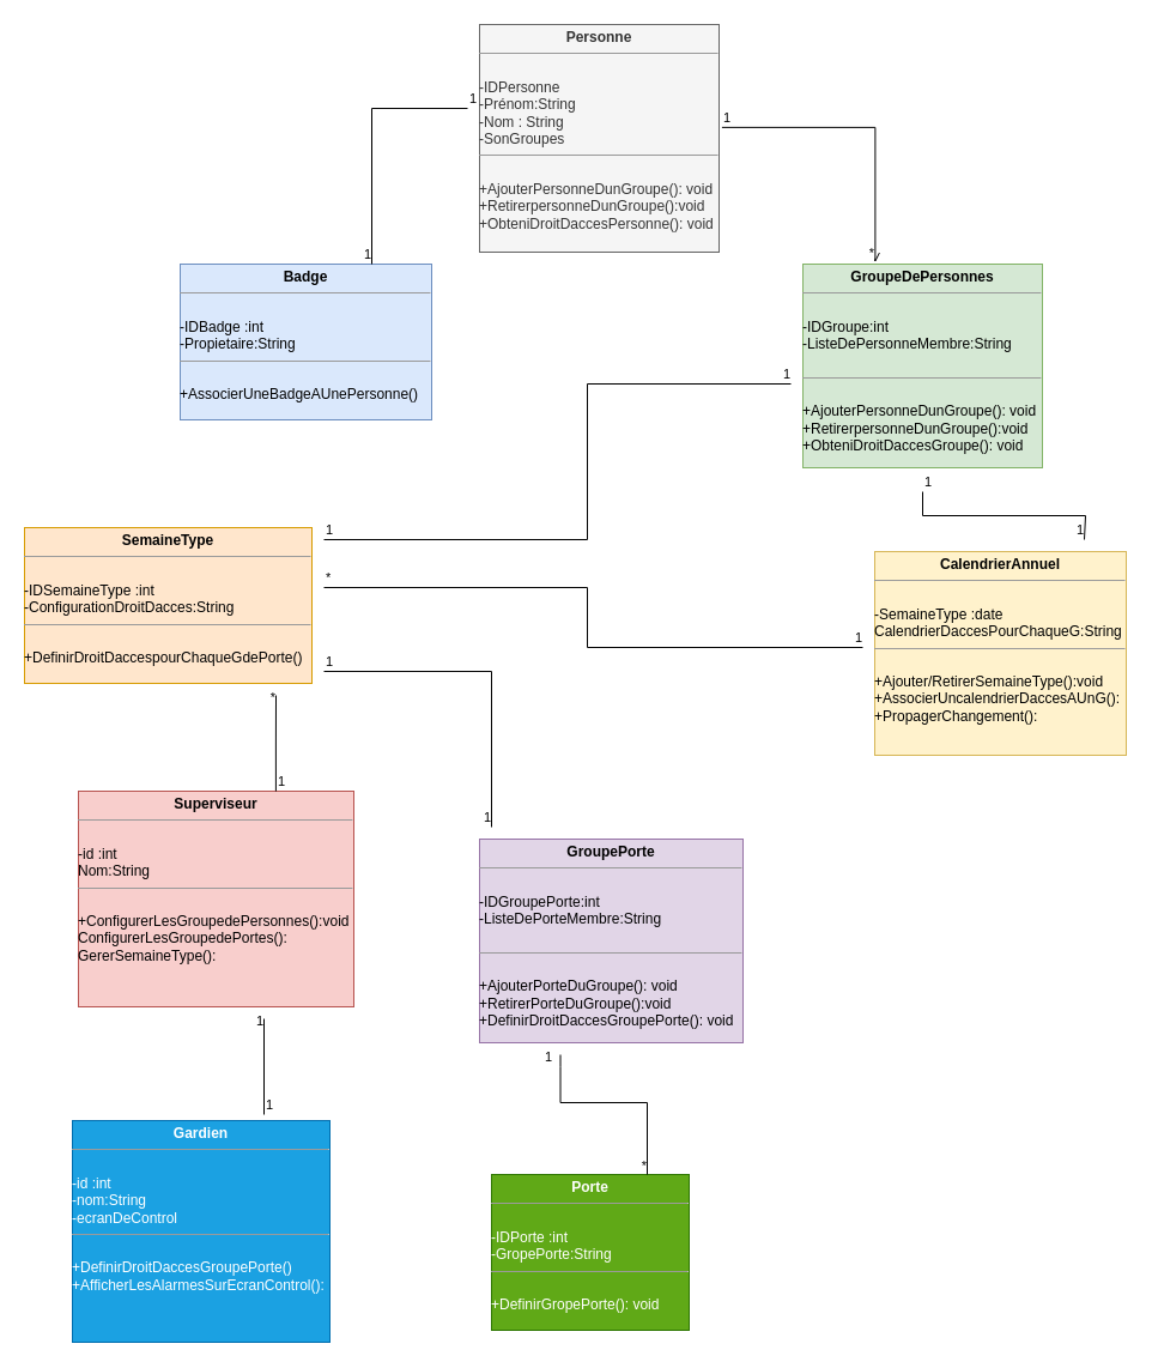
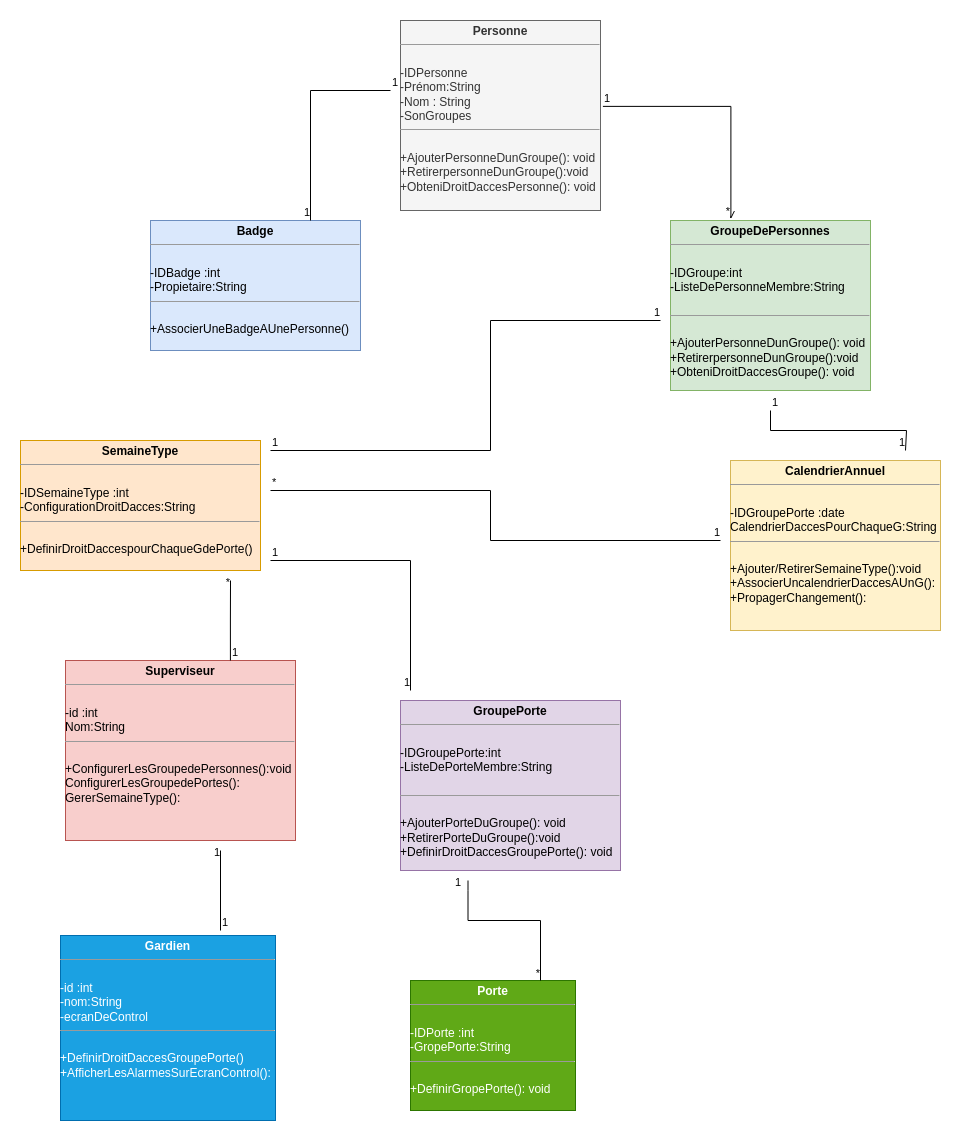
  <mxCell id="0" />
  <mxCell id="1" parent="0" />
  <mxCell id="2" value="&lt;p style=&quot;margin:0px;margin-top:4px;text-align:center;&quot;&gt;&lt;b&gt;Personne&lt;/b&gt;&lt;/p&gt;&lt;hr size=&quot;1&quot;&gt;&lt;p style=&quot;margin:0px;margin-left:4px;&quot;&gt;&lt;br&gt;&lt;/p&gt;-IDPersonne&lt;br&gt;-Prénom:String&lt;br&gt;-Nom : String&lt;br&gt;-SonGroupes&lt;br&gt;&lt;hr size=&quot;1&quot;&gt;&lt;p style=&quot;margin:0px;margin-left:4px;&quot;&gt;&amp;nbsp;&lt;/p&gt;+AjouterPersonneDunGroupe(): void&lt;br&gt;+RetirerpersonneDunGroupe():void&lt;br&gt;+ObteniDroitDaccesPersonne(): void&lt;span style=&quot;background-color: initial;&quot;&gt;&lt;br&gt;&lt;/span&gt;" style="verticalAlign=top;align=left;overflow=fill;fontSize=12;fontFamily=Helvetica;html=1;whiteSpace=wrap;fillColor=#f5f5f5;fontColor=#333333;strokeColor=#666666;" vertex="1" parent="1"><mxGeometry x="400" width="200" height="190" as="geometry" y="20" /></mxCell>
  <mxCell id="3" value="&lt;p style=&quot;margin:0px;margin-top:4px;text-align:center;&quot;&gt;&lt;b&gt;Badge&lt;/b&gt;&lt;/p&gt;&lt;hr size=&quot;1&quot;&gt;&lt;p style=&quot;margin:0px;margin-left:4px;&quot;&gt;&lt;br&gt;&lt;/p&gt;-IDBadge :int&lt;br&gt;-Propietaire:String&lt;br&gt;&lt;hr size=&quot;1&quot;&gt;&lt;p style=&quot;margin:0px;margin-left:4px;&quot;&gt;&amp;nbsp;&lt;/p&gt;+AssocierUneBadgeAUnePersonne()&lt;span style=&quot;background-color: initial;&quot;&gt;&lt;br&gt;&lt;/span&gt;" style="verticalAlign=top;align=left;overflow=fill;fontSize=12;fontFamily=Helvetica;html=1;whiteSpace=wrap;fillColor=#dae8fc;strokeColor=#6c8ebf;" vertex="1" parent="1"><mxGeometry y="220" width="210" height="130" as="geometry" x="150" /></mxCell>
  <mxCell id="4" value="&lt;p style=&quot;margin:0px;margin-top:4px;text-align:center;&quot;&gt;&lt;b&gt;GroupeDePersonnes&lt;/b&gt;&lt;br&gt;&lt;/p&gt;&lt;hr size=&quot;1&quot;&gt;&lt;p style=&quot;margin:0px;margin-left:4px;&quot;&gt;&lt;br&gt;&lt;/p&gt;-IDGroupe:int&lt;br&gt;-ListeDePersonneMembre:String&lt;br&gt;&lt;br&gt;&lt;hr size=&quot;1&quot;&gt;&lt;p style=&quot;margin:0px;margin-left:4px;&quot;&gt;&amp;nbsp;&lt;/p&gt;+AjouterPersonneDunGroupe(): void&lt;br&gt;+RetirerpersonneDunGroupe():void&lt;br&gt;+ObteniDroitDaccesGroupe(): void&lt;span style=&quot;background-color: initial;&quot;&gt;&lt;br&gt;&lt;/span&gt;" style="verticalAlign=top;align=left;overflow=fill;fontSize=12;fontFamily=Helvetica;html=1;whiteSpace=wrap;fillColor=#d5e8d4;strokeColor=#82b366;" vertex="1" parent="1"><mxGeometry x="670" y="220" width="200" height="170" as="geometry" /></mxCell>
  <mxCell id="5" value="&lt;p style=&quot;margin:0px;margin-top:4px;text-align:center;&quot;&gt;&lt;b&gt;Porte&lt;/b&gt;&lt;/p&gt;&lt;hr size=&quot;1&quot;&gt;&lt;p style=&quot;margin:0px;margin-left:4px;&quot;&gt;&lt;br&gt;&lt;/p&gt;-IDPorte :int&lt;br&gt;-GropePorte:String&lt;br&gt;&lt;hr size=&quot;1&quot;&gt;&lt;p style=&quot;margin:0px;margin-left:4px;&quot;&gt;&amp;nbsp;&lt;/p&gt;+DefinirGropePorte(): void&lt;span style=&quot;background-color: initial;&quot;&gt;&lt;br&gt;&lt;/span&gt;" style="verticalAlign=top;align=left;overflow=fill;fontSize=12;fontFamily=Helvetica;html=1;whiteSpace=wrap;fillColor=#60a917;fontColor=#ffffff;strokeColor=#2D7600;" vertex="1" parent="1"><mxGeometry x="410" y="980" width="165" height="130" as="geometry" /></mxCell>
  <mxCell id="6" value="&lt;p style=&quot;margin:0px;margin-top:4px;text-align:center;&quot;&gt;&lt;b&gt;GroupePorte&lt;/b&gt;&lt;br&gt;&lt;/p&gt;&lt;hr size=&quot;1&quot;&gt;&lt;p style=&quot;margin:0px;margin-left:4px;&quot;&gt;&lt;br&gt;&lt;/p&gt;-IDGroupePorte:int&lt;br&gt;-ListeDePorteMembre:String&lt;br&gt;&lt;br&gt;&lt;hr size=&quot;1&quot;&gt;&lt;p style=&quot;margin:0px;margin-left:4px;&quot;&gt;&amp;nbsp;&lt;/p&gt;+AjouterPorteDuGroupe(): void&lt;br&gt;+RetirerPorteDuGroupe():void&lt;br&gt;+DefinirDroitDaccesGroupePorte(): void&lt;span style=&quot;background-color: initial;&quot;&gt;&lt;br&gt;&lt;/span&gt;" style="verticalAlign=top;align=left;overflow=fill;fontSize=12;fontFamily=Helvetica;html=1;whiteSpace=wrap;fillColor=#e1d5e7;strokeColor=#9673a6;" vertex="1" parent="1"><mxGeometry x="400" y="700" width="220" height="170" as="geometry" /></mxCell>
- <mxCell id="7" value="&lt;p style=&quot;margin:0px;margin-top:4px;text-align:center;&quot;&gt;&lt;b&gt;CalendrierAnnuel&lt;/b&gt;&lt;/p&gt;&lt;hr size=&quot;1&quot;&gt;&lt;p style=&quot;margin:0px;margin-left:4px;&quot;&gt;&lt;br&gt;&lt;/p&gt;-SemaineType :date&lt;br&gt;CalendrierDaccesPourChaqueG:String&lt;br&gt;&lt;hr size=&quot;1&quot;&gt;&lt;p style=&quot;margin:0px;margin-left:4px;&quot;&gt;&amp;nbsp;&lt;/p&gt;+Ajouter/RetirerSemaineType():void&lt;br&gt;&lt;span style=&quot;background-color: initial;&quot;&gt;+AssocierUncalendrierDaccesAUnG():&lt;br&gt;+PropagerChangement():&lt;br&gt;&lt;/span&gt;" style="verticalAlign=top;align=left;overflow=fill;fontSize=12;fontFamily=Helvetica;html=1;whiteSpace=wrap;fillColor=#fff2cc;strokeColor=#d6b656;" vertex="1" parent="1"><mxGeometry x="730" y="460" width="210" height="170" as="geometry" /></mxCell>
+ <mxCell id="7" value="&lt;p style=&quot;margin:0px;margin-top:4px;text-align:center;&quot;&gt;&lt;b&gt;CalendrierAnnuel&lt;/b&gt;&lt;/p&gt;&lt;hr size=&quot;1&quot;&gt;&lt;p style=&quot;margin:0px;margin-left:4px;&quot;&gt;&lt;br&gt;&lt;/p&gt;-IDGroupePorte :date&lt;br&gt;CalendrierDaccesPourChaqueG:String&lt;br&gt;&lt;hr size=&quot;1&quot;&gt;&lt;p style=&quot;margin:0px;margin-left:4px;&quot;&gt;&amp;nbsp;&lt;/p&gt;+Ajouter/RetirerSemaineType():void&lt;br&gt;&lt;span style=&quot;background-color: initial;&quot;&gt;+AssocierUncalendrierDaccesAUnG():&lt;br&gt;+PropagerChangement():&lt;br&gt;&lt;/span&gt;" style="verticalAlign=top;align=left;overflow=fill;fontSize=12;fontFamily=Helvetica;html=1;whiteSpace=wrap;fillColor=#fff2cc;strokeColor=#d6b656;" vertex="1" parent="1"><mxGeometry x="730" y="460" width="210" height="170" as="geometry" /></mxCell>
  <mxCell id="8" value="&lt;p style=&quot;margin:0px;margin-top:4px;text-align:center;&quot;&gt;&lt;b&gt;SemaineType&lt;/b&gt;&lt;/p&gt;&lt;hr size=&quot;1&quot;&gt;&lt;p style=&quot;margin:0px;margin-left:4px;&quot;&gt;&lt;br&gt;&lt;/p&gt;-IDSemaineType :int&lt;br&gt;-ConfigurationDroitDacces:String&lt;br&gt;&lt;hr size=&quot;1&quot;&gt;&lt;p style=&quot;margin:0px;margin-left:4px;&quot;&gt;&amp;nbsp;&lt;/p&gt;+DefinirDroitDaccespourChaqueGdePorte()&lt;span style=&quot;background-color: initial;&quot;&gt;&lt;br&gt;&lt;/span&gt;" style="verticalAlign=top;align=left;overflow=fill;fontSize=12;fontFamily=Helvetica;html=1;whiteSpace=wrap;fillColor=#ffe6cc;strokeColor=#d79b00;" vertex="1" parent="1"><mxGeometry x="20" y="440" width="240" height="130" as="geometry" /></mxCell>
  <mxCell id="9" value="&lt;p style=&quot;margin:0px;margin-top:4px;text-align:center;&quot;&gt;&lt;b&gt;Superviseur&lt;/b&gt;&lt;/p&gt;&lt;hr size=&quot;1&quot;&gt;&lt;p style=&quot;margin:0px;margin-left:4px;&quot;&gt;&lt;br&gt;&lt;/p&gt;-id :int&lt;br&gt;Nom:String&lt;br&gt;&lt;hr size=&quot;1&quot;&gt;&lt;p style=&quot;margin:0px;margin-left:4px;&quot;&gt;&amp;nbsp;&lt;/p&gt;+ConfigurerLesGroupedePersonnes():void&lt;br&gt;ConfigurerLesGroupedePortes():&lt;br&gt;&lt;span style=&quot;background-color: initial;&quot;&gt;GererSemaineType():&lt;br&gt;&lt;/span&gt;" style="verticalAlign=top;align=left;overflow=fill;fontSize=12;fontFamily=Helvetica;html=1;whiteSpace=wrap;fillColor=#f8cecc;strokeColor=#b85450;" vertex="1" parent="1"><mxGeometry x="65" y="660" width="230" height="180" as="geometry" /></mxCell>
  <mxCell id="10" value="&lt;p style=&quot;margin:0px;margin-top:4px;text-align:center;&quot;&gt;&lt;b&gt;Gardien&lt;/b&gt;&lt;/p&gt;&lt;hr size=&quot;1&quot;&gt;&lt;p style=&quot;margin:0px;margin-left:4px;&quot;&gt;&lt;br&gt;&lt;/p&gt;-id :int&lt;br&gt;-nom:String&lt;br&gt;-ecranDeControl&lt;br&gt;&lt;hr size=&quot;1&quot;&gt;&lt;p style=&quot;margin:0px;margin-left:4px;&quot;&gt;&amp;nbsp;&lt;/p&gt;+DefinirDroitDaccesGroupePorte()&lt;br&gt;+AfficherLesAlarmesSurEcranControl():&lt;span style=&quot;background-color: initial;&quot;&gt;&lt;br&gt;&lt;/span&gt;" style="verticalAlign=top;align=left;overflow=fill;fontSize=12;fontFamily=Helvetica;html=1;whiteSpace=wrap;fillColor=#1ba1e2;fontColor=#ffffff;strokeColor=#006EAF;" vertex="1" parent="1"><mxGeometry x="60" y="935" width="215" height="185" as="geometry" /></mxCell>
  <mxCell id="11" value="" style="endArrow=open;html=1;edgeStyle=orthogonalEdgeStyle;rounded=0;exitX=1.012;exitY=0.452;exitDx=0;exitDy=0;exitPerimeter=0;entryX=0.302;entryY=-0.008;entryDx=0;entryDy=0;entryPerimeter=0;" edge="1" parent="1" source="2" target="4"><mxGeometry relative="1" as="geometry"><mxPoint x="660" y="180" as="sourcePoint" /><mxPoint x="730" y="210" as="targetPoint" /><Array as="points"><mxPoint x="730" y="106" /></Array></mxGeometry></mxCell>
  <mxCell id="12" value="1" style="edgeLabel;resizable=0;html=1;align=left;verticalAlign=bottom;" connectable="0" vertex="1" parent="11"><mxGeometry x="-1" relative="1" as="geometry" /></mxCell>
  <mxCell id="13" value="*" style="edgeLabel;resizable=0;html=1;align=right;verticalAlign=bottom;" connectable="0" vertex="1" parent="11"><mxGeometry x="1" relative="1" as="geometry" /></mxCell>
  <mxCell id="14" value="" style="endArrow=none;html=1;edgeStyle=orthogonalEdgeStyle;rounded=0;" edge="1" parent="1"><mxGeometry relative="1" as="geometry"><mxPoint x="390" y="90" as="sourcePoint" /><mxPoint x="310" y="220" as="targetPoint" /><Array as="points"><mxPoint x="310" y="90" /></Array></mxGeometry></mxCell>
  <mxCell id="15" value="1" style="edgeLabel;resizable=0;html=1;align=left;verticalAlign=bottom;" connectable="0" vertex="1" parent="14"><mxGeometry x="-1" relative="1" as="geometry" /></mxCell>
  <mxCell id="16" value="1" style="edgeLabel;resizable=0;html=1;align=right;verticalAlign=bottom;" connectable="0" vertex="1" parent="14"><mxGeometry x="1" relative="1" as="geometry" /></mxCell>
  <mxCell id="17" value="" style="endArrow=none;html=1;edgeStyle=orthogonalEdgeStyle;rounded=0;" edge="1" parent="1"><mxGeometry relative="1" as="geometry"><mxPoint x="770" y="410" as="sourcePoint" /><mxPoint x="905" y="450" as="targetPoint" /><Array as="points"><mxPoint x="770" y="430" /><mxPoint x="906" y="430" /></Array></mxGeometry></mxCell>
  <mxCell id="18" value="1" style="edgeLabel;resizable=0;html=1;align=left;verticalAlign=bottom;" connectable="0" vertex="1" parent="17"><mxGeometry x="-1" relative="1" as="geometry" /></mxCell>
  <mxCell id="19" value="1" style="edgeLabel;resizable=0;html=1;align=right;verticalAlign=bottom;" connectable="0" vertex="1" parent="17"><mxGeometry x="1" relative="1" as="geometry" /></mxCell>
  <mxCell id="20" value="" style="endArrow=none;html=1;edgeStyle=orthogonalEdgeStyle;rounded=0;" edge="1" parent="1"><mxGeometry relative="1" as="geometry"><mxPoint x="467.5" y="880" as="sourcePoint" /><mxPoint x="540" y="980" as="targetPoint" /><Array as="points"><mxPoint x="467.5" y="890" /><mxPoint x="467.5" y="920" /><mxPoint x="532.5" y="920" /></Array></mxGeometry></mxCell>
  <mxCell id="21" value="1" style="edgeLabel;resizable=0;html=1;align=left;verticalAlign=bottom;" connectable="0" vertex="1" parent="20"><mxGeometry x="-1" relative="1" as="geometry"><mxPoint x="-15" y="10" as="offset" /></mxGeometry></mxCell>
  <mxCell id="22" value="*" style="edgeLabel;resizable=0;html=1;align=right;verticalAlign=bottom;" connectable="0" vertex="1" parent="20"><mxGeometry x="1" relative="1" as="geometry" /></mxCell>
  <mxCell id="23" value="" style="endArrow=none;html=1;edgeStyle=orthogonalEdgeStyle;rounded=0;" edge="1" parent="1"><mxGeometry relative="1" as="geometry"><mxPoint x="270" y="560" as="sourcePoint" /><mxPoint x="410" y="690" as="targetPoint" /><Array as="points"><mxPoint x="410" y="560" /><mxPoint x="410" y="690" /></Array></mxGeometry></mxCell>
  <mxCell id="24" value="1" style="edgeLabel;resizable=0;html=1;align=left;verticalAlign=bottom;" connectable="0" vertex="1" parent="23"><mxGeometry x="-1" relative="1" as="geometry" /></mxCell>
  <mxCell id="25" value="1" style="edgeLabel;resizable=0;html=1;align=right;verticalAlign=bottom;" connectable="0" vertex="1" parent="23"><mxGeometry x="1" relative="1" as="geometry" /></mxCell>
  <mxCell id="26" value="" style="endArrow=none;html=1;edgeStyle=orthogonalEdgeStyle;rounded=0;" edge="1" parent="1"><mxGeometry relative="1" as="geometry"><mxPoint x="270" y="490" as="sourcePoint" /><mxPoint x="720" y="540" as="targetPoint" /><Array as="points"><mxPoint x="490" y="490" /><mxPoint x="490" y="540" /></Array></mxGeometry></mxCell>
  <mxCell id="27" value="*" style="edgeLabel;resizable=0;html=1;align=left;verticalAlign=bottom;" connectable="0" vertex="1" parent="26"><mxGeometry x="-1" relative="1" as="geometry" /></mxCell>
  <mxCell id="28" value="1" style="edgeLabel;resizable=0;html=1;align=right;verticalAlign=bottom;" connectable="0" vertex="1" parent="26"><mxGeometry x="1" relative="1" as="geometry" /></mxCell>
  <mxCell id="29" value="" style="endArrow=none;html=1;edgeStyle=orthogonalEdgeStyle;rounded=0;" edge="1" parent="1"><mxGeometry relative="1" as="geometry"><mxPoint x="270" y="450" as="sourcePoint" /><mxPoint x="660" y="320" as="targetPoint" /><Array as="points"><mxPoint x="490" y="450" /><mxPoint x="490" y="320" /></Array></mxGeometry></mxCell>
  <mxCell id="30" value="1" style="edgeLabel;resizable=0;html=1;align=left;verticalAlign=bottom;" connectable="0" vertex="1" parent="29"><mxGeometry x="-1" relative="1" as="geometry" /></mxCell>
  <mxCell id="31" value="1" style="edgeLabel;resizable=0;html=1;align=right;verticalAlign=bottom;" connectable="0" vertex="1" parent="29"><mxGeometry x="1" relative="1" as="geometry" /></mxCell>
  <mxCell id="32" value="" style="endArrow=none;html=1;edgeStyle=orthogonalEdgeStyle;rounded=0;exitX=0.717;exitY=0;exitDx=0;exitDy=0;exitPerimeter=0;" edge="1" parent="1" source="9"><mxGeometry relative="1" as="geometry"><mxPoint x="230" y="650" as="sourcePoint" /><mxPoint x="230" y="580" as="targetPoint" /></mxGeometry></mxCell>
  <mxCell id="33" value="1" style="edgeLabel;resizable=0;html=1;align=left;verticalAlign=bottom;" connectable="0" vertex="1" parent="32"><mxGeometry x="-1" relative="1" as="geometry" /></mxCell>
  <mxCell id="34" value="*" style="edgeLabel;resizable=0;html=1;align=right;verticalAlign=bottom;" connectable="0" vertex="1" parent="32"><mxGeometry x="1" relative="1" as="geometry"><mxPoint y="10" as="offset" /></mxGeometry></mxCell>
  <mxCell id="35" value="" style="endArrow=none;html=1;edgeStyle=orthogonalEdgeStyle;rounded=0;exitX=0.717;exitY=0;exitDx=0;exitDy=0;exitPerimeter=0;" edge="1" parent="1"><mxGeometry relative="1" as="geometry"><mxPoint x="220" y="930" as="sourcePoint" /><mxPoint x="220" y="850" as="targetPoint" /></mxGeometry></mxCell>
  <mxCell id="36" value="1" style="edgeLabel;resizable=0;html=1;align=left;verticalAlign=bottom;" connectable="0" vertex="1" parent="35"><mxGeometry x="-1" relative="1" as="geometry" /></mxCell>
  <mxCell id="37" value="1" style="edgeLabel;resizable=0;html=1;align=right;verticalAlign=bottom;" connectable="0" vertex="1" parent="35"><mxGeometry x="1" relative="1" as="geometry"><mxPoint y="10" as="offset" /></mxGeometry></mxCell>
